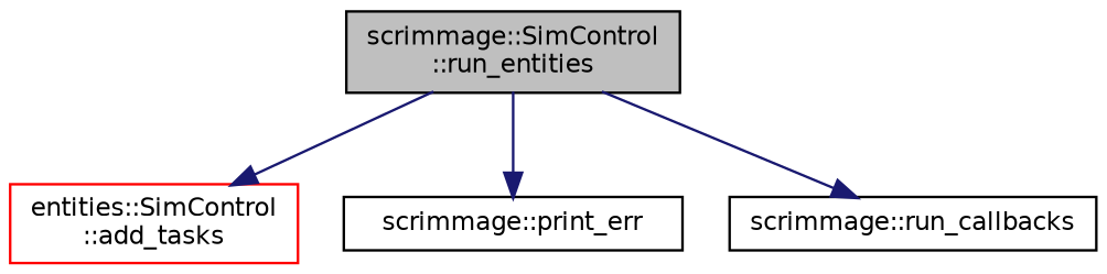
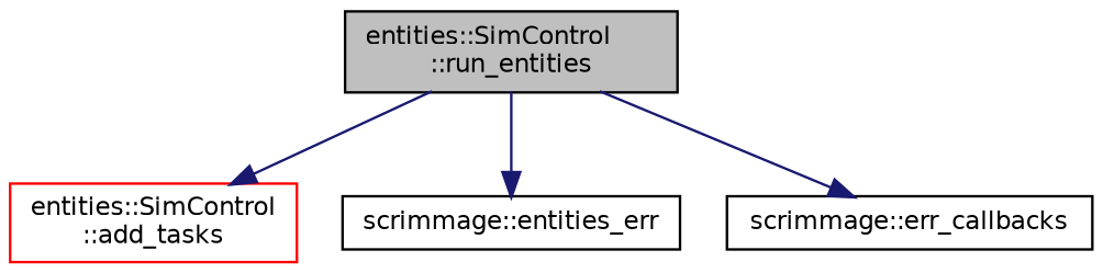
  digraph {
    rankdir=TB
    node [color=black fillcolor=white fontname=Helvetica fontsize=10 shape=record style=filled]
    edge [color=midnightblue fontname=Helvetica fontsize=10 labelfontname=Helvetica labelfontsize=10 style=solid]
-   n1 [fillcolor=grey75 fontcolor=black height=0.2 label="scrimmage::SimControl\l::run_entities" width=0.4]
+   n1 [fillcolor=grey75 fontcolor=black height=0.2 label="entities::SimControl\l::run_entities" width=0.4]
    n2 [color=red height=0.2 label="entities::SimControl\l::add_tasks" width=0.4]
-   n3 [height=0.2 label="scrimmage::print_err" width=0.4]
-   n4 [height=0.2 label="scrimmage::run_callbacks" width=0.4]
+   n3 [height=0.2 label="scrimmage::entities_err" width=0.4]
+   n4 [height=0.2 label="scrimmage::err_callbacks" width=0.4]
    n1 -> n2
    n1 -> n3
    n1 -> n4
  }
